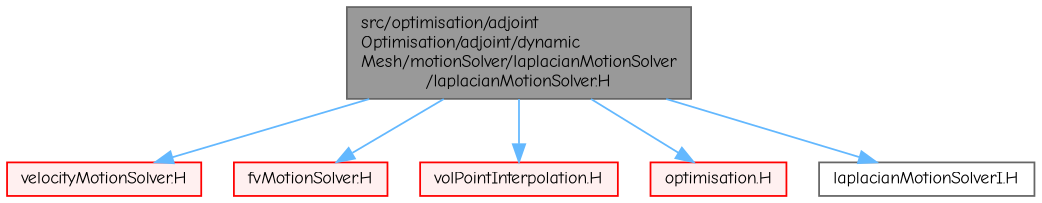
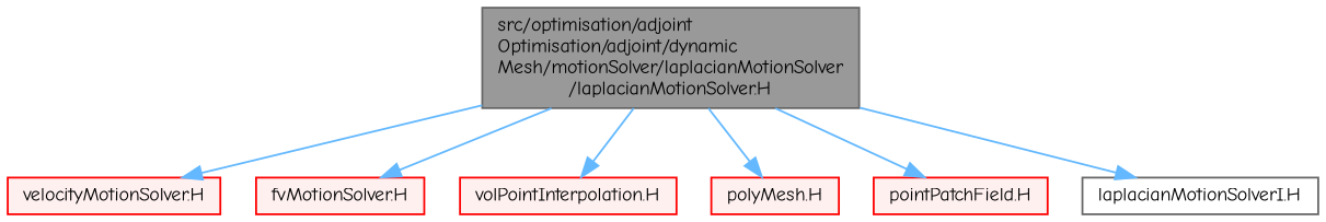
  digraph {
    fontname="Comic Neue"
    node [color=red fillcolor="#FFF0F0" fontname="Comic Neue" fontsize=10 shape=box style=filled]
    edge [color=steelblue1 fontname="Comic Neue" fontsize=10 labelfontname=Helvetica labelfontsize=10 style=solid]
    n1 [color=gray40 fillcolor=grey60 fontcolor=black height=0.2 label="src/optimisation/adjoint\lOptimisation/adjoint/dynamic\lMesh/motionSolver/laplacianMotionSolver\l/laplacianMotionSolver.H" width=0.4]
    n2 [height=0.2 label="velocityMotionSolver.H" width=0.4]
    n3 [height=0.2 label="fvMotionSolver.H" width=0.4]
    n4 [height=0.2 label="volPointInterpolation.H" width=0.4]
-   n5 [height=0.2 label="optimisation.H" width=0.4]
+   n5 [height=0.2 label="polyMesh.H" width=0.4]
+   n6 [height=0.2 label="pointPatchField.H" width=0.4]
    n7 [color=grey40 fillcolor=white height=0.2 label="laplacianMotionSolverI.H" width=0.4]
    n1 -> n2
    n1 -> n3
    n1 -> n4
    n1 -> n5
+   n1 -> n6
    n1 -> n7
  }
